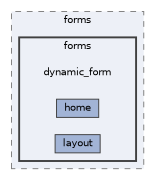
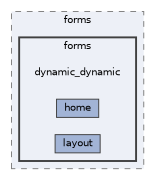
  digraph {
    compound=true
    rankdir=LR
    node [fontname=Helvetica fontsize=10 shape=box color=grey25 fillcolor="#a2b4d6" style=filled]
-   n1 [height=0.2 label=dynamic_form shape=plaintext width=0.4 color="" fillcolor="" style=""]
+   n1 [height=0.2 label=dynamic_dynamic shape=plaintext width=0.4 color="" fillcolor="" style=""]
    n2 [height=0.2 label=home width=0.4]
    n3 [height=0.2 label=layout width=0.4]
    subgraph cluster_1 {
      bgcolor="#edf0f7"
      fontname=Helvetica
      fontsize=10
      label=forms
      pencolor=grey50
      style="filled,dashed"
      subgraph cluster_2 {
        bgcolor="#edf0f7"
        fontname=Helvetica
        fontsize=10
        pencolor=grey25
        style="filled,bold"
        n1
        n2
        n3
      }
    }
  }
